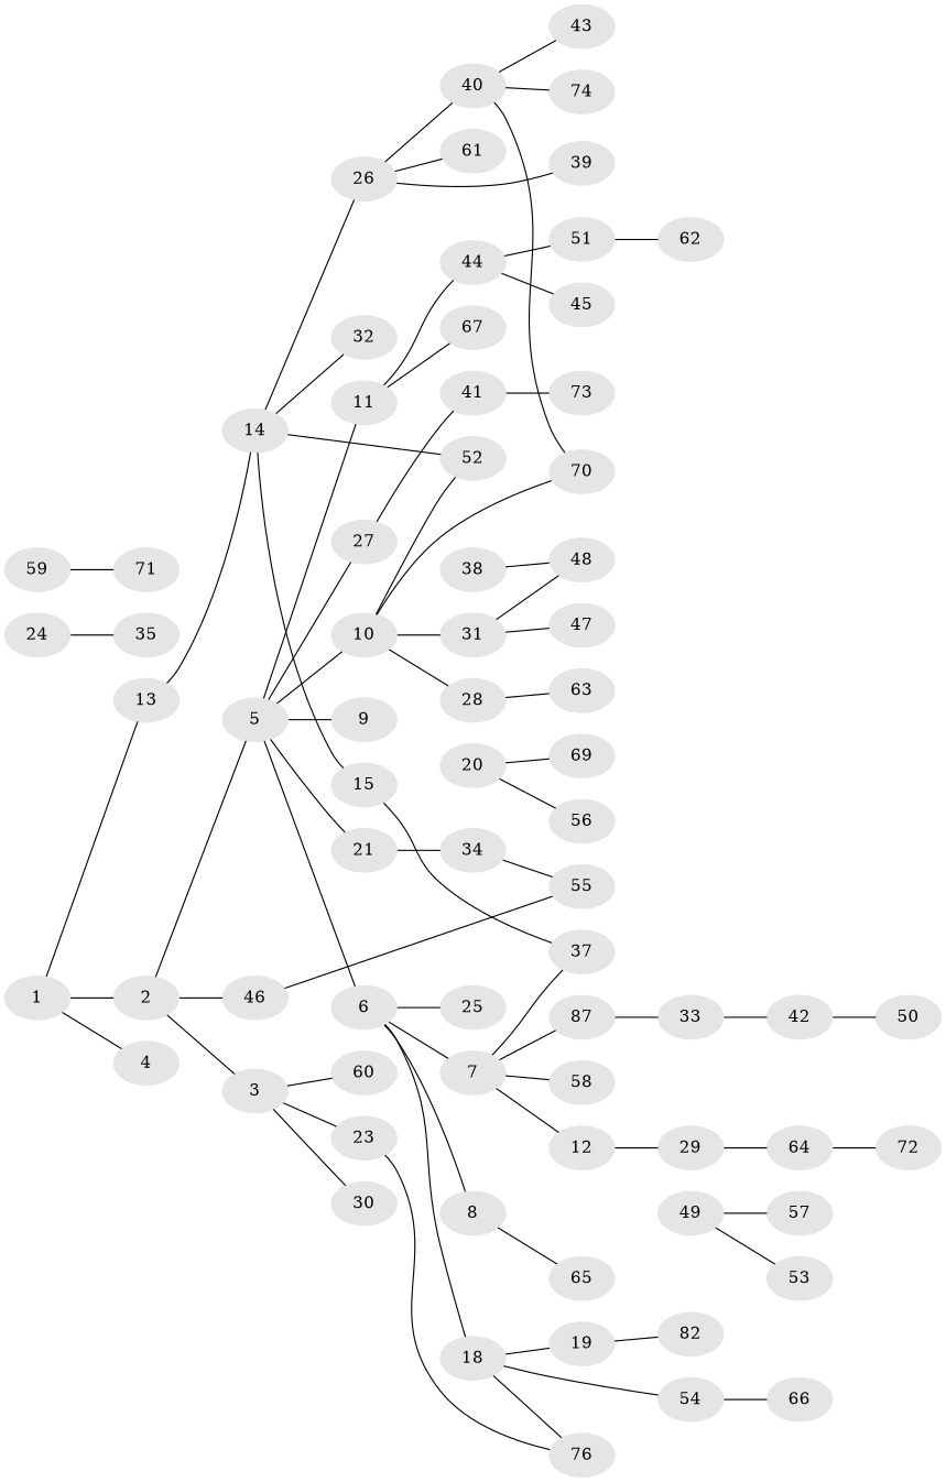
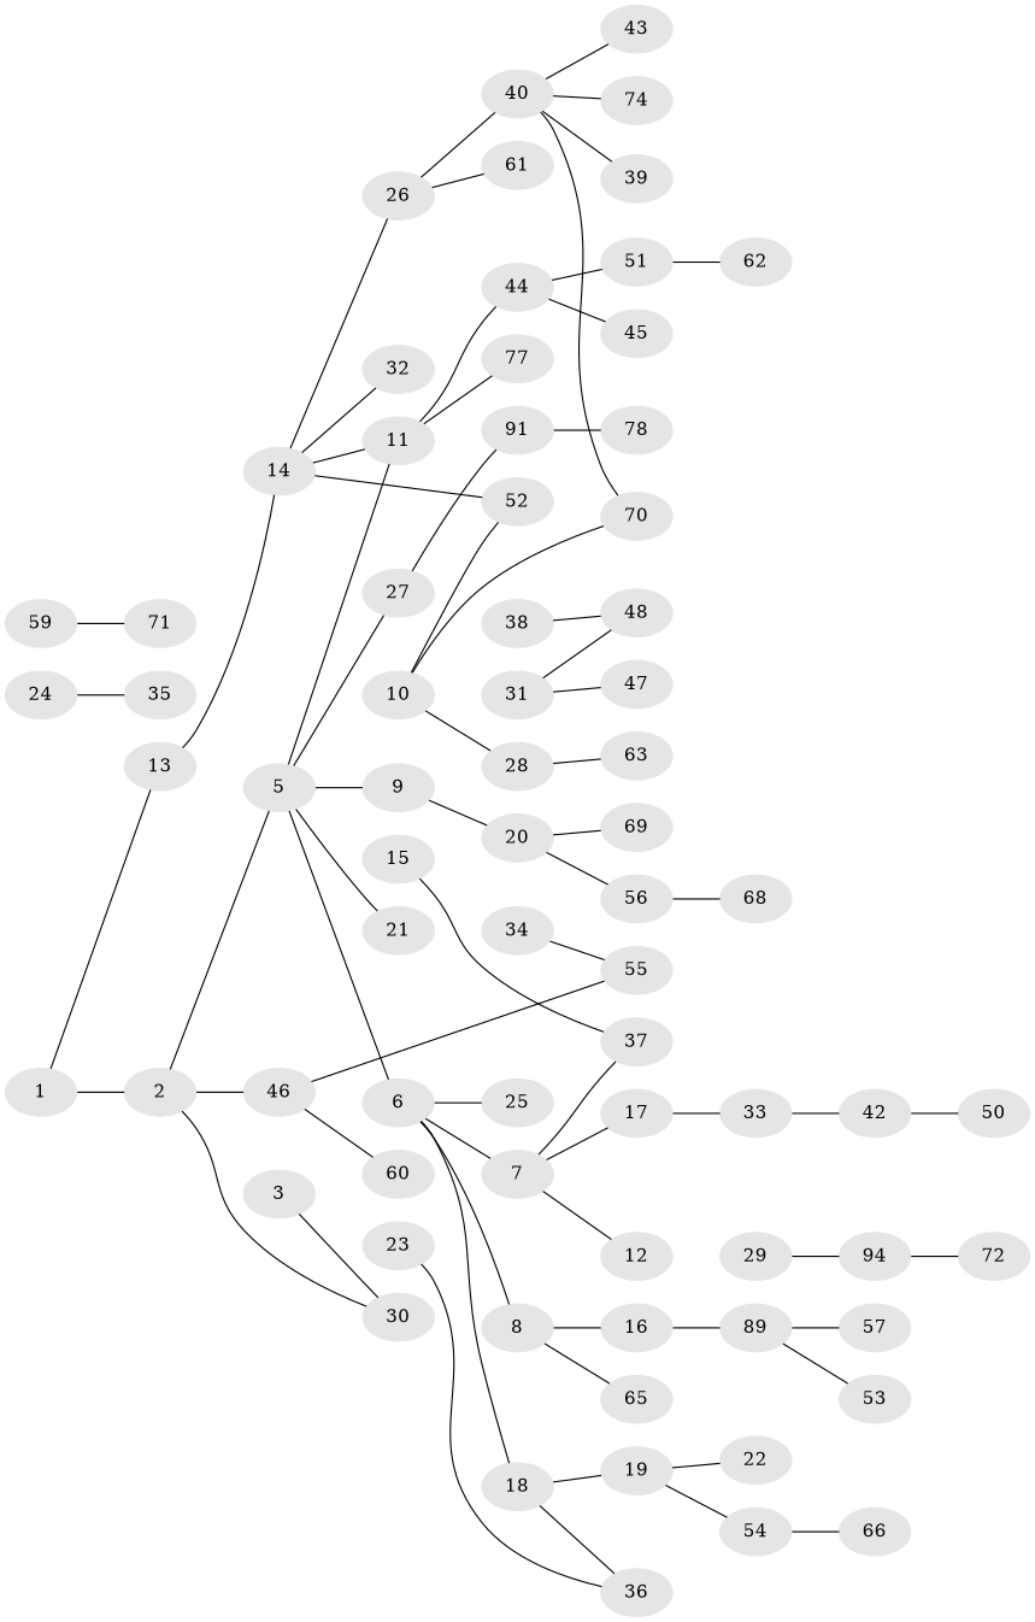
  graph {
    rankdir=LR
    node [color=gray90 style=filled]
    1
    2
-   4
    13
    3
    5
    46
    14
    23
    30
    6
    9
    10
    11
    21
    27
    55
    60
-   36 [label=76]
+   36
    7
    8
    18
    25
    20
    28
    31
    52
    70
    44
-   67
+   67 [label=77]
    34
-   41
+   41 [label=91]
    12
-   17 [label=87]
+   17
    37
-   58
+   16
    65
    19
    54
    29
    33
-   49
+   49 [label=89]
    56
    69
    63
    47
    48
    38
    24
    35
    45
    51
-   64
+   64 [label=94]
    15
    26
    32
    39
    40
    61
    53
    57
    42
-   22 [label=82]
+   22
    66
+   68
    43
    74
-   73
+   73 [label=78]
    72
    50
    62
    59
    71
    1 -- 2
-   1 -- 4
    1 -- 13
-   2 -- 3
+   2 -- 30
    2 -- 5
    2 -- 46
    13 -- 14
-   3 -- 23
    3 -- 30
    5 -- 6
    5 -- 9
-   5 -- 10
    5 -- 11
    5 -- 21
    5 -- 27
    46 -- 55
-   3 -- 60
+   46 -- 60
    14 -- 52
-   14 -- 15
+   14 -- 11
    14 -- 26
    14 -- 32
    23 -- 36
    6 -- 7
    6 -- 8
    6 -- 18
    6 -- 25
+   9 -- 20
    10 -- 28
-   10 -- 31
    10 -- 52
    10 -- 70
    11 -- 44
    11 -- 67
-   21 -- 34
    27 -- 41
    7 -- 12
    7 -- 17
    7 -- 37
-   7 -- 58
+   8 -- 16
    8 -- 65
    18 -- 36
    18 -- 19
-   18 -- 54
+   19 -- 54
    20 -- 56
    20 -- 69
    28 -- 63
    31 -- 47
    31 -- 48
    44 -- 45
    44 -- 51
    34 -- 55
    41 -- 73
-   12 -- 29
    17 -- 33
+   16 -- 49
    19 -- 22
    54 -- 66
    29 -- 64
    33 -- 42
    49 -- 53
    49 -- 57
+   56 -- 68
    38 -- 48
    24 -- 35
    51 -- 62
    64 -- 72
    15 -- 37
-   26 -- 39
+   40 -- 39
    26 -- 40
    26 -- 61
    40 -- 70
    40 -- 43
    40 -- 74
    42 -- 50
    59 -- 71
  }
